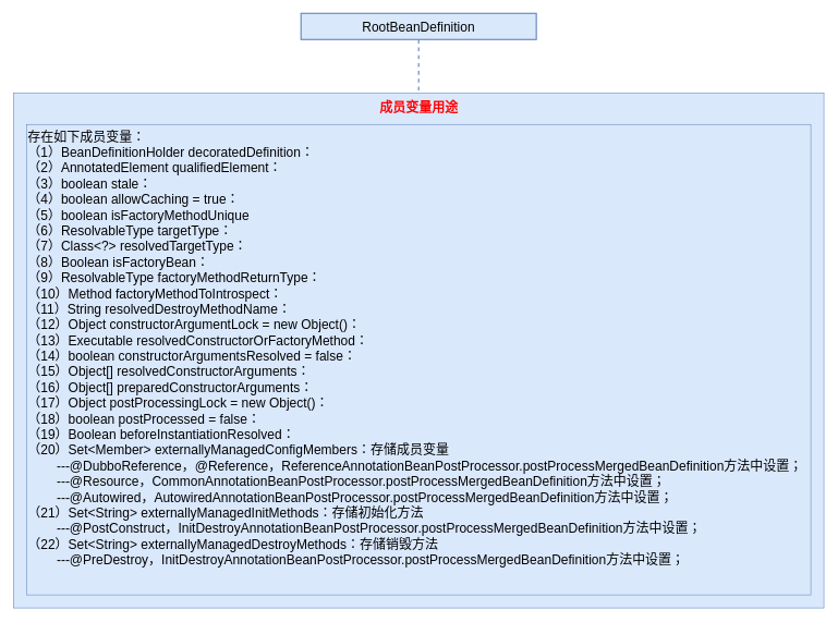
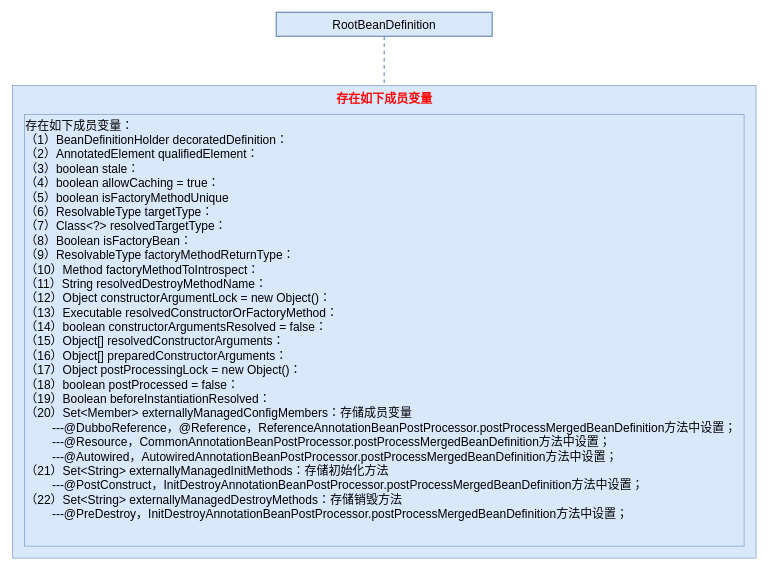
  <mxCell id="0" />
  <mxCell id="1" parent="0" />
  <mxCell id="2" value="RootBeanDefinition" style="shape=umlLifeline;perimeter=lifelinePerimeter;whiteSpace=wrap;html=1;container=1;dropTarget=0;collapsible=0;recursiveResize=0;outlineConnect=0;portConstraint=eastwest;newEdgeStyle={&quot;curved&quot;:0,&quot;rounded&quot;:0};fontSize=20;fillColor=#dae8fc;strokeColor=#6c8ebf;strokeWidth=2;" parent="1" vertex="1"><mxGeometry x="460" y="20" width="360" height="650" as="geometry" /></mxCell>
  <mxCell id="3" value="" style="html=1;whiteSpace=wrap;fontSize=20;fillColor=#dae8fc;strokeColor=#6c8ebf;" parent="1" vertex="1"><mxGeometry x="20" y="141.75" width="1240" height="788.25" as="geometry" /></mxCell>
  <mxCell id="4" value="&lt;span style=&quot;&quot;&gt;存在如下成员变量：&lt;/span&gt;&lt;div&gt;&lt;span style=&quot;&quot;&gt;&lt;div&gt;（1）BeanDefinitionHolder decoratedDefinition：&lt;/div&gt;&lt;div&gt;（2）AnnotatedElement qualifiedElement：&lt;/div&gt;&lt;div&gt;（3）boolean stale：&lt;/div&gt;&lt;div&gt;（4）boolean allowCaching = true：&lt;/div&gt;&lt;div&gt;&lt;span style=&quot;background-color: transparent;&quot;&gt;（5）&lt;/span&gt;&lt;span style=&quot;background-color: transparent;&quot;&gt;boolean isFactoryMethodUnique&lt;/span&gt;&lt;br&gt;&lt;/div&gt;&lt;div&gt;（6）&lt;span style=&quot;background-color: transparent;&quot;&gt;ResolvableType targetType&lt;font&gt;：&lt;/font&gt;&lt;/span&gt;&lt;/div&gt;&lt;/span&gt;&lt;span style=&quot;&quot;&gt;&lt;div&gt;（7）Class&amp;lt;?&amp;gt; resolvedTargetType：&lt;/div&gt;&lt;div&gt;（8）Boolean isFactoryBean：&lt;/div&gt;&lt;div&gt;（9）ResolvableType factoryMethodReturnType：&lt;/div&gt;&lt;div&gt;（10）Method factoryMethodToIntrospect：&lt;/div&gt;&lt;div&gt;（11）String resolvedDestroyMethodName：&lt;/div&gt;&lt;div&gt;（12）Object constructorArgumentLock = new Object()：&lt;/div&gt;&lt;div&gt;（13）Executable resolvedConstructorOrFactoryMethod：&lt;/div&gt;&lt;div&gt;（14）boolean constructorArgumentsResolved = false：&lt;/div&gt;&lt;div&gt;（15）Object[] resolvedConstructorArguments：&lt;/div&gt;&lt;div&gt;（16）Object[] preparedConstructorArguments：&lt;/div&gt;&lt;div&gt;（17）Object postProcessingLock = new Object()：&lt;/div&gt;&lt;div&gt;（18）&lt;span style=&quot;background-color: transparent; color: light-dark(rgb(0, 0, 0), rgb(255, 255, 255));&quot;&gt;boolean postProcessed = false：&lt;/span&gt;&lt;/div&gt;&lt;div&gt;&lt;span style=&quot;background-color: transparent; color: light-dark(rgb(0, 0, 0), rgb(255, 255, 255));&quot;&gt;（19）&lt;/span&gt;&lt;span style=&quot;background-color: transparent;&quot;&gt;Boolean beforeInstantiationResolved：&lt;/span&gt;&lt;/div&gt;&lt;div&gt;&lt;span style=&quot;background-color: transparent;&quot;&gt;（20）&lt;/span&gt;&lt;span style=&quot;background-color: transparent;&quot;&gt;Set&amp;lt;Member&amp;gt; externallyManagedConfigMembers：存储成员变量&lt;/span&gt;&lt;/div&gt;&lt;div&gt;&lt;span style=&quot;background-color: transparent;&quot;&gt;&lt;span style=&quot;white-space: pre;&quot;&gt;&#09;&lt;/span&gt;---&lt;/span&gt;&lt;span style=&quot;background-color: transparent;&quot;&gt;@DubboReference，@Reference&lt;/span&gt;&lt;span style=&quot;background-color: transparent; color: light-dark(rgb(0, 0, 0), rgb(255, 255, 255));&quot;&gt;，&lt;/span&gt;&lt;span style=&quot;background-color: transparent; color: light-dark(rgb(0, 0, 0), rgb(255, 255, 255));&quot;&gt;ReferenceAnnotationBeanPostProcessor.postProcessMergedBeanDefinition方法中设置；&lt;/span&gt;&lt;/div&gt;&lt;div&gt;&lt;span style=&quot;background-color: transparent;&quot;&gt;&lt;span style=&quot;white-space: pre;&quot;&gt;&#09;&lt;/span&gt;---&lt;/span&gt;&lt;span style=&quot;background-color: transparent;&quot;&gt;@Resource，&lt;/span&gt;&lt;span style=&quot;background-color: transparent; color: light-dark(rgb(0, 0, 0), rgb(255, 255, 255));&quot;&gt;CommonAnnotationBeanPostProcessor.postProcessMergedBeanDefinition方法中设置；&lt;/span&gt;&lt;/div&gt;&lt;div&gt;&lt;span style=&quot;background-color: transparent; color: light-dark(rgb(0, 0, 0), rgb(255, 255, 255));&quot;&gt;&lt;span style=&quot;white-space: pre;&quot;&gt;&#09;&lt;/span&gt;---&lt;/span&gt;&lt;span style=&quot;background-color: transparent;&quot;&gt;@Autowired，&lt;/span&gt;&lt;span style=&quot;background-color: transparent;&quot;&gt;AutowiredAnnotationBeanPostProcessor.postProcessMergedBeanDefinition方法中设置；&lt;/span&gt;&lt;span style=&quot;background-color: transparent; color: light-dark(rgb(0, 0, 0), rgb(255, 255, 255));&quot;&gt;&lt;br&gt;&lt;/span&gt;&lt;/div&gt;&lt;div&gt;&lt;span style=&quot;background-color: transparent;&quot;&gt;（21）&lt;/span&gt;&lt;span style=&quot;background-color: transparent;&quot;&gt;Set&amp;lt;String&amp;gt; externallyManagedInitMethods：存储初始化方法&lt;/span&gt;&lt;/div&gt;&lt;div&gt;&lt;span style=&quot;background-color: transparent;&quot;&gt;&lt;span style=&quot;white-space: pre;&quot;&gt;&#09;&lt;/span&gt;---&lt;/span&gt;&lt;span style=&quot;background-color: transparent;&quot;&gt;@PostConstruct，&lt;/span&gt;&lt;span style=&quot;background-color: transparent; color: light-dark(rgb(0, 0, 0), rgb(255, 255, 255));&quot;&gt;InitDestroyAnnotationBeanPostProcessor.postProcessMergedBeanDefinition方法中设置；&lt;/span&gt;&lt;/div&gt;&lt;/span&gt;&lt;span style=&quot;&quot;&gt;&lt;div&gt;&lt;span style=&quot;background-color: transparent;&quot;&gt;（22）&lt;/span&gt;&lt;span style=&quot;background-color: transparent;&quot;&gt;Set&amp;lt;String&amp;gt; externallyManagedDestroyMethods：存储销毁方法&lt;/span&gt;&lt;/div&gt;&lt;div&gt;&lt;div&gt;&lt;span style=&quot;background-color: transparent;&quot;&gt;&lt;span style=&quot;white-space: pre;&quot;&gt;&#09;&lt;/span&gt;---&lt;/span&gt;&lt;span style=&quot;background-color: transparent;&quot;&gt;@PreDestroy，&lt;/span&gt;&lt;span style=&quot;background-color: transparent; color: light-dark(rgb(0, 0, 0), rgb(255, 255, 255));&quot;&gt;InitDestroyAnnotationBeanPostProcessor.postProcessMergedBeanDefinition方法中设置；&lt;/span&gt;&lt;/div&gt;&lt;/div&gt;&lt;/span&gt;&lt;/div&gt;" style="html=1;whiteSpace=wrap;fontSize=20;fillColor=#dae8fc;strokeColor=#6c8ebf;align=left;verticalAlign=top;" parent="1" vertex="1"><mxGeometry x="40" y="190" width="1200" height="720" as="geometry" /></mxCell>
- <mxCell id="5" value="&lt;span style=&quot;font-size: 20px;&quot;&gt;成员变量用途&lt;/span&gt;" style="text;html=1;align=center;verticalAlign=middle;whiteSpace=wrap;rounded=0;fontColor=#FF0000;fontStyle=1" parent="1" vertex="1"><mxGeometry x="337.5" y="150" width="605" height="26" as="geometry" /></mxCell>
+ <mxCell id="5" value="&lt;span style=&quot;font-size: 20px;&quot;&gt;存在如下成员变量&lt;/span&gt;" style="text;html=1;align=center;verticalAlign=middle;whiteSpace=wrap;rounded=0;fontColor=#FF0000;fontStyle=1" parent="1" vertex="1"><mxGeometry x="337.5" y="150" width="605" height="26" as="geometry" /></mxCell>
